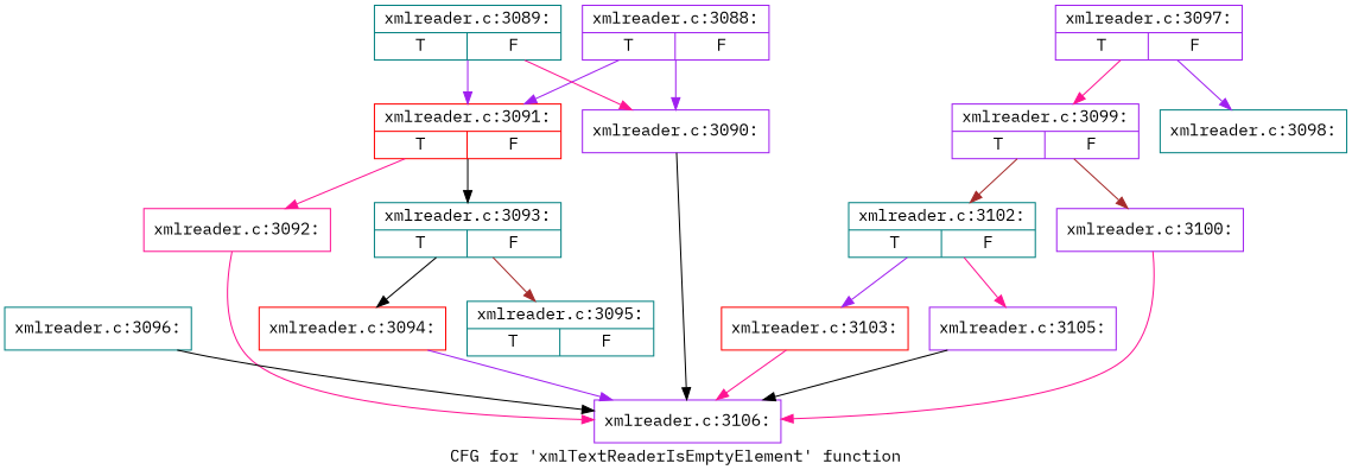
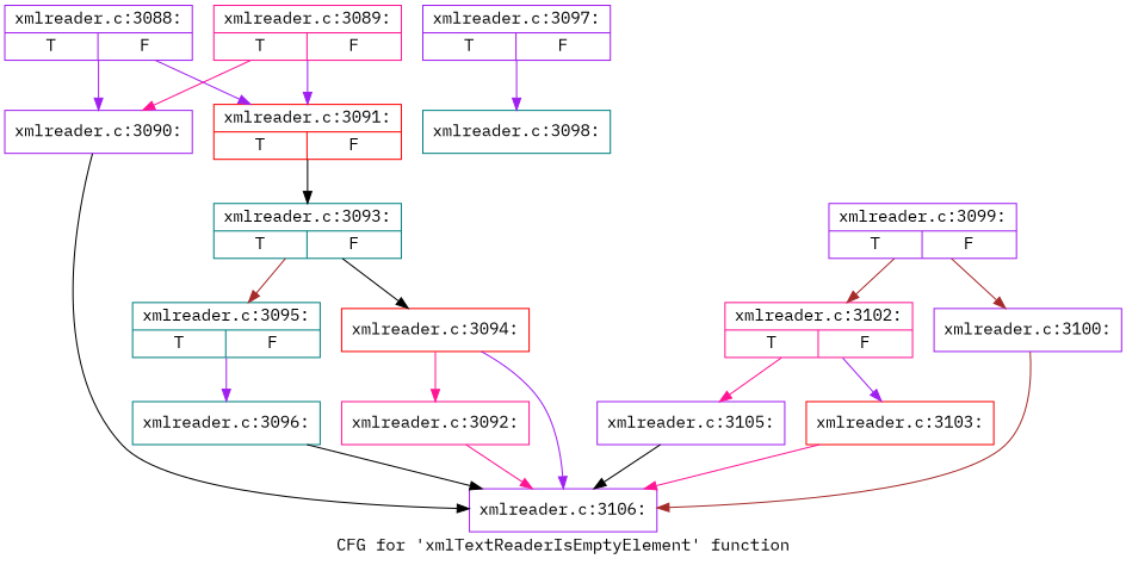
  digraph {
    fontname="IBM Plex Mono"
    label="CFG for 'xmlTextReaderIsEmptyElement' function"
    node [color=purple fontname="IBM Plex Mono" shape=record]
    edge [color=purple fontname="IBM Plex Mono"]
    n1 [label="{xmlreader.c:3088:|{<s0>T|<s1>F}}"]
    n2 [label="{xmlreader.c:3090:}"]
    n3 [color=red label="{xmlreader.c:3091:|{<s0>T|<s1>F}}"]
    n4 [label="{xmlreader.c:3106:}"]
-   n5 [color=teal label="{xmlreader.c:3089:|{<s0>T|<s1>F}}"]
+   n5 [color=deeppink label="{xmlreader.c:3089:|{<s0>T|<s1>F}}"]
    n6 [color=deeppink label="{xmlreader.c:3092:}"]
    n7 [color=teal label="{xmlreader.c:3093:|{<s0>T|<s1>F}}"]
    n8 [color=red label="{xmlreader.c:3094:}"]
    n9 [color=teal label="{xmlreader.c:3095:|{<s0>T|<s1>F}}"]
    n10 [color=teal label="{xmlreader.c:3096:}"]
    n11 [label="{xmlreader.c:3097:|{<s0>T|<s1>F}}"]
    n12 [color=teal label="{xmlreader.c:3098:}"]
    n13 [label="{xmlreader.c:3099:|{<s0>T|<s1>F}}"]
    n14 [label="{xmlreader.c:3100:}"]
-   n15 [color=teal label="{xmlreader.c:3102:|{<s0>T|<s1>F}}"]
+   n15 [color=deeppink label="{xmlreader.c:3102:|{<s0>T|<s1>F}}"]
    n16 [color=red label="{xmlreader.c:3103:}"]
    n17 [label="{xmlreader.c:3105:}"]
    n1 -> n2
    n1 -> n3
    n2 -> n4 [color=black]
-   n3 -> n6 [color=deeppink]
+   n8 -> n6 [color=deeppink]
    n3 -> n7 [color=black]
    n5 -> n2 [color=deeppink]
    n5 -> n3
    n6 -> n4 [color=deeppink]
    n7 -> n8 [color=black]
    n7 -> n9 [color=brown]
    n8 -> n4
+   n9 -> n10
    n10 -> n4 [color=black]
    n11 -> n12
-   n11 -> n13 [color=deeppink]
    n13 -> n14 [color=brown]
    n13 -> n15 [color=brown]
-   n14 -> n4 [color=deeppink]
+   n14 -> n4 [color=brown]
    n15 -> n16
    n15 -> n17 [color=deeppink]
    n16 -> n4 [color=deeppink]
    n17 -> n4 [color=black]
  }
